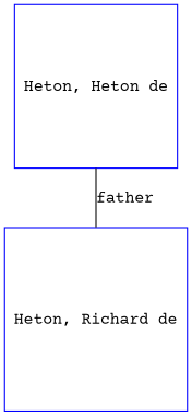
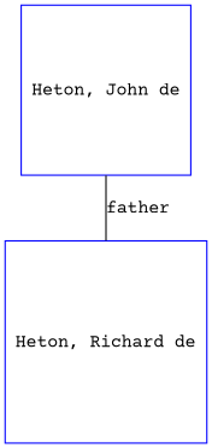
  digraph {
    fontname="Courier Prime"
    node [color=blue regular=1 shape=box fontname="Courier Prime"]
    n1 [label="Heton, Richard de"]
-   n2 [label="Heton, Heton de"]
+   n2 [label="Heton, John de"]
    n2 -> n1 [arrowsize=0.0 dir=none label=father fontname="Courier Prime"]
  }
